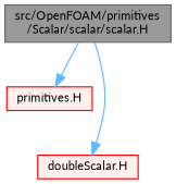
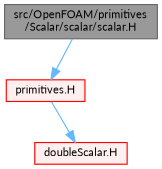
  digraph {
    fontname=Lato
    node [color=red fillcolor="#FFF0F0" fontname=Lato fontsize=10 shape=box style=filled]
    edge [color=steelblue1 fontname=Lato fontsize=10 labelfontname=Helvetica labelfontsize=10 style=solid]
    n1 [color=gray40 fillcolor=grey60 fontcolor=black height=0.2 label="src/OpenFOAM/primitives\l/Scalar/scalar/scalar.H" width=0.4]
    n2 [height=0.2 label="primitives.H" width=0.4]
    n3 [height=0.2 label="doubleScalar.H" width=0.4]
    n1 -> n2
-   n1 -> n3
+   n2 -> n3
  }
